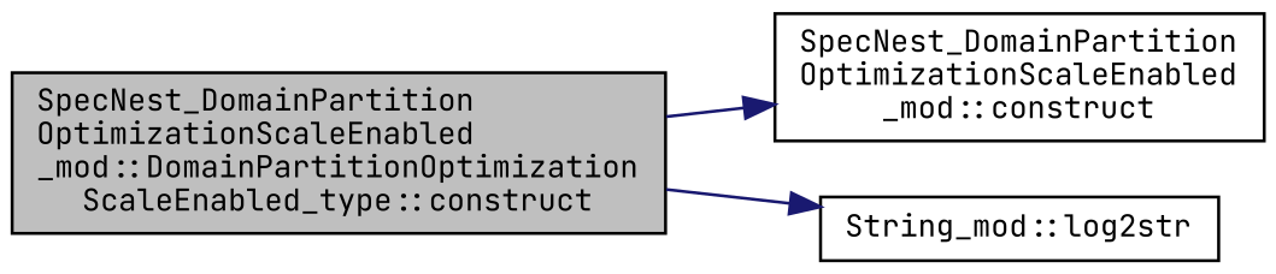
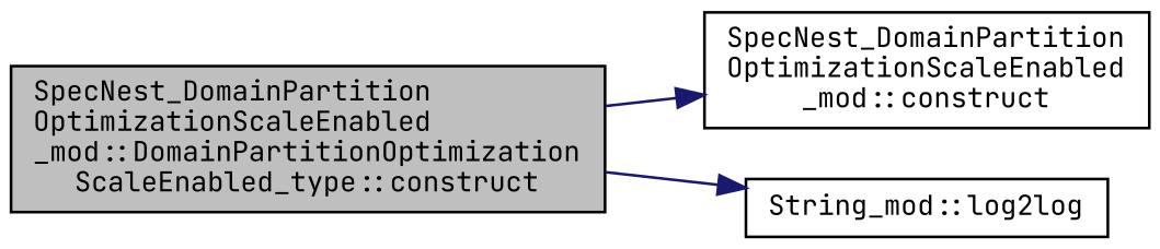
  digraph {
    rankdir=LR
    fontname="JetBrains Mono"
    node [color=black fillcolor=white fontname="JetBrains Mono" fontsize=10 shape=record style=filled]
    edge [color=midnightblue fontname="JetBrains Mono" fontsize=10 labelfontname=Helvetica labelfontsize=10 style=solid]
    n1 [fillcolor=grey75 fontcolor=black height=0.2 label="SpecNest_DomainPartition\lOptimizationScaleEnabled\l_mod::DomainPartitionOptimization\lScaleEnabled_type::construct" width=0.4]
    n2 [height=0.2 label="SpecNest_DomainPartition\lOptimizationScaleEnabled\l_mod::construct" width=0.4]
-   n3 [height=0.2 label="String_mod::log2str" width=0.4]
+   n3 [height=0.2 label="String_mod::log2log" width=0.4]
    n1 -> n2
    n1 -> n3
  }
